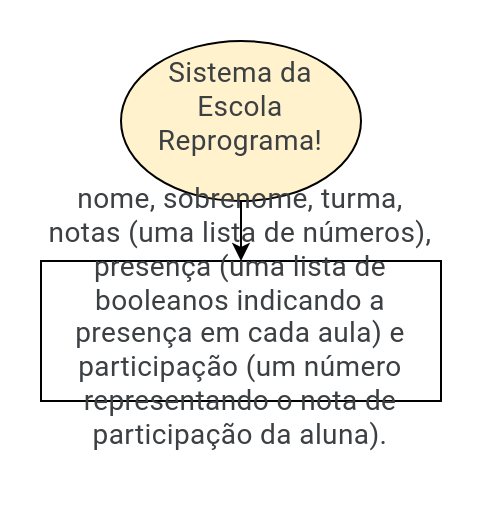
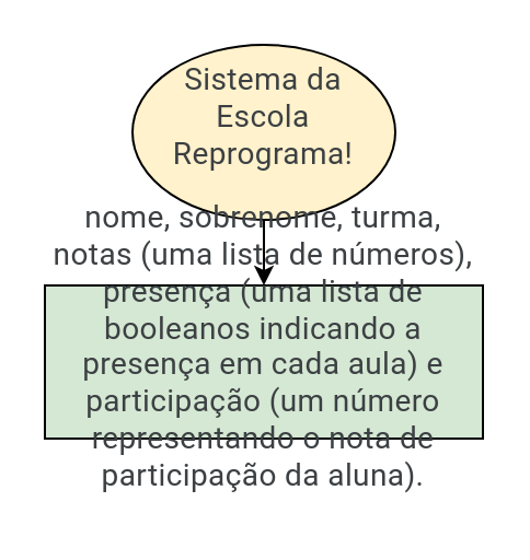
  <mxCell id="0" />
  <mxCell id="1" parent="0" />
  <mxCell id="2" style="edgeStyle=orthogonalEdgeStyle;rounded=0;orthogonalLoop=1;jettySize=auto;html=1;exitX=0.5;exitY=1;exitDx=0;exitDy=0;" edge="1" parent="1" source="3"><mxGeometry relative="1" as="geometry"><mxPoint x="120" y="130" as="targetPoint" /></mxGeometry></mxCell>
  <mxCell id="3" value="&#10;&lt;span style=&quot;color: rgb(60, 64, 67); font-family: Roboto, Arial, sans-serif; font-size: 14px; font-style: normal; font-variant-ligatures: normal; font-variant-caps: normal; font-weight: 400; letter-spacing: 0.2px; orphans: 2; text-align: start; text-indent: 0px; text-transform: none; widows: 2; word-spacing: 0px; -webkit-text-stroke-width: 0px; white-space: normal; text-decoration-thickness: initial; text-decoration-style: initial; text-decoration-color: initial; display: inline !important; float: none;&quot;&gt;Sistema da Escola Reprograma!&lt;/span&gt;&#10;&#10;" style="ellipse;whiteSpace=wrap;html=1;fillColor=#fff2cc;" vertex="1" parent="1"><mxGeometry x="60" y="20" width="120" height="80" as="geometry" /></mxCell>
- <mxCell id="4" value="&#10;&lt;span style=&quot;color: rgb(60, 64, 67); font-family: Roboto, Arial, sans-serif; font-size: 14px; font-style: normal; font-variant-ligatures: normal; font-variant-caps: normal; font-weight: 400; letter-spacing: 0.2px; orphans: 2; text-align: left; text-indent: 0px; text-transform: none; widows: 2; word-spacing: 0px; -webkit-text-stroke-width: 0px; white-space: normal; text-decoration-thickness: initial; text-decoration-style: initial; text-decoration-color: initial; display: inline !important; float: none;&quot;&gt;nome, sobrenome, turma, notas (uma lista de números), presença (uma lista de booleanos indicando a presença em cada aula) e participação (um número representando o nota de participação da aluna).&lt;/span&gt;&#10;&#10;" style="rounded=0;whiteSpace=wrap;html=1;" vertex="1" parent="1"><mxGeometry x="20" y="130" width="200" height="70" as="geometry" /></mxCell>
+ <mxCell id="4" value="&#10;&lt;span style=&quot;color: rgb(60, 64, 67); font-family: Roboto, Arial, sans-serif; font-size: 14px; font-style: normal; font-variant-ligatures: normal; font-variant-caps: normal; font-weight: 400; letter-spacing: 0.2px; orphans: 2; text-align: left; text-indent: 0px; text-transform: none; widows: 2; word-spacing: 0px; -webkit-text-stroke-width: 0px; white-space: normal; text-decoration-thickness: initial; text-decoration-style: initial; text-decoration-color: initial; display: inline !important; float: none;&quot;&gt;nome, sobrenome, turma, notas (uma lista de números), presença (uma lista de booleanos indicando a presença em cada aula) e participação (um número representando o nota de participação da aluna).&lt;/span&gt;&#10;&#10;" style="rounded=0;whiteSpace=wrap;html=1;fillColor=#d5e8d4;" vertex="1" parent="1"><mxGeometry x="20" y="130" width="200" height="70" as="geometry" /></mxCell>
